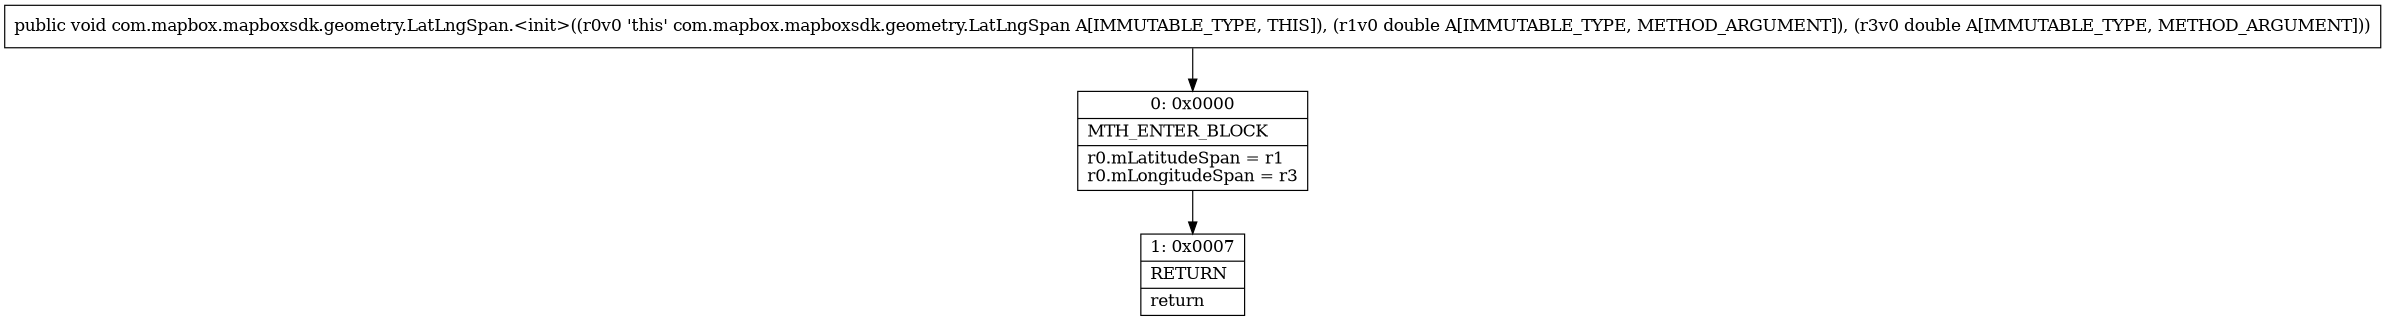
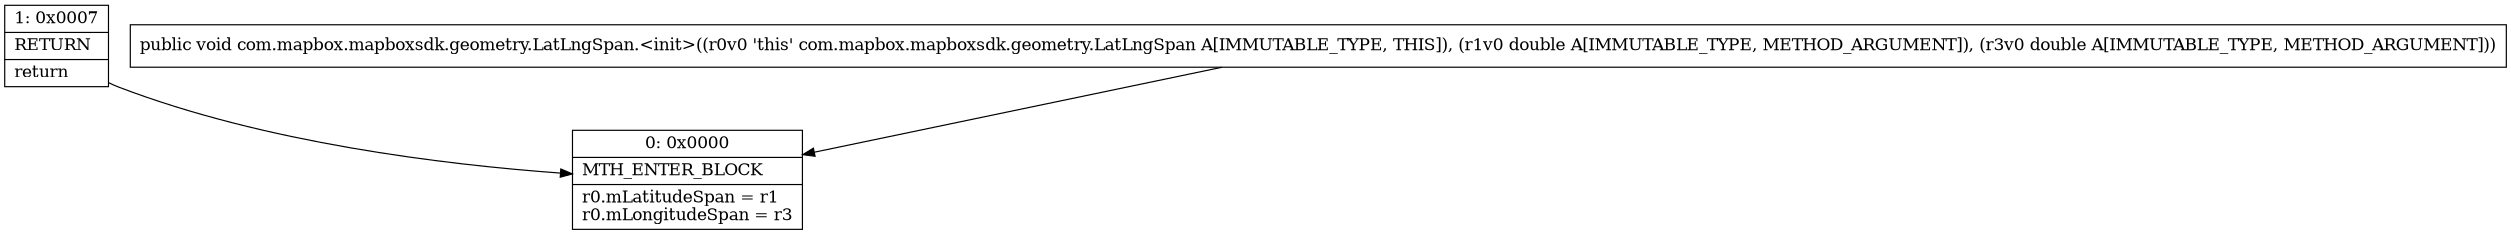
  digraph {
    node [shape=record]
    n1 [label="{0\:\ 0x0000|MTH_ENTER_BLOCK\l|r0.mLatitudeSpan = r1\lr0.mLongitudeSpan = r3\l}"]
    n2 [label="{1\:\ 0x0007|RETURN\l|return\l}"]
    n3 [label="{public void com.mapbox.mapboxsdk.geometry.LatLngSpan.\<init\>((r0v0 'this' com.mapbox.mapboxsdk.geometry.LatLngSpan A[IMMUTABLE_TYPE, THIS]), (r1v0 double A[IMMUTABLE_TYPE, METHOD_ARGUMENT]), (r3v0 double A[IMMUTABLE_TYPE, METHOD_ARGUMENT])) }"]
-   n1 -> n2
+   n2 -> n1
    n3 -> n1
  }
